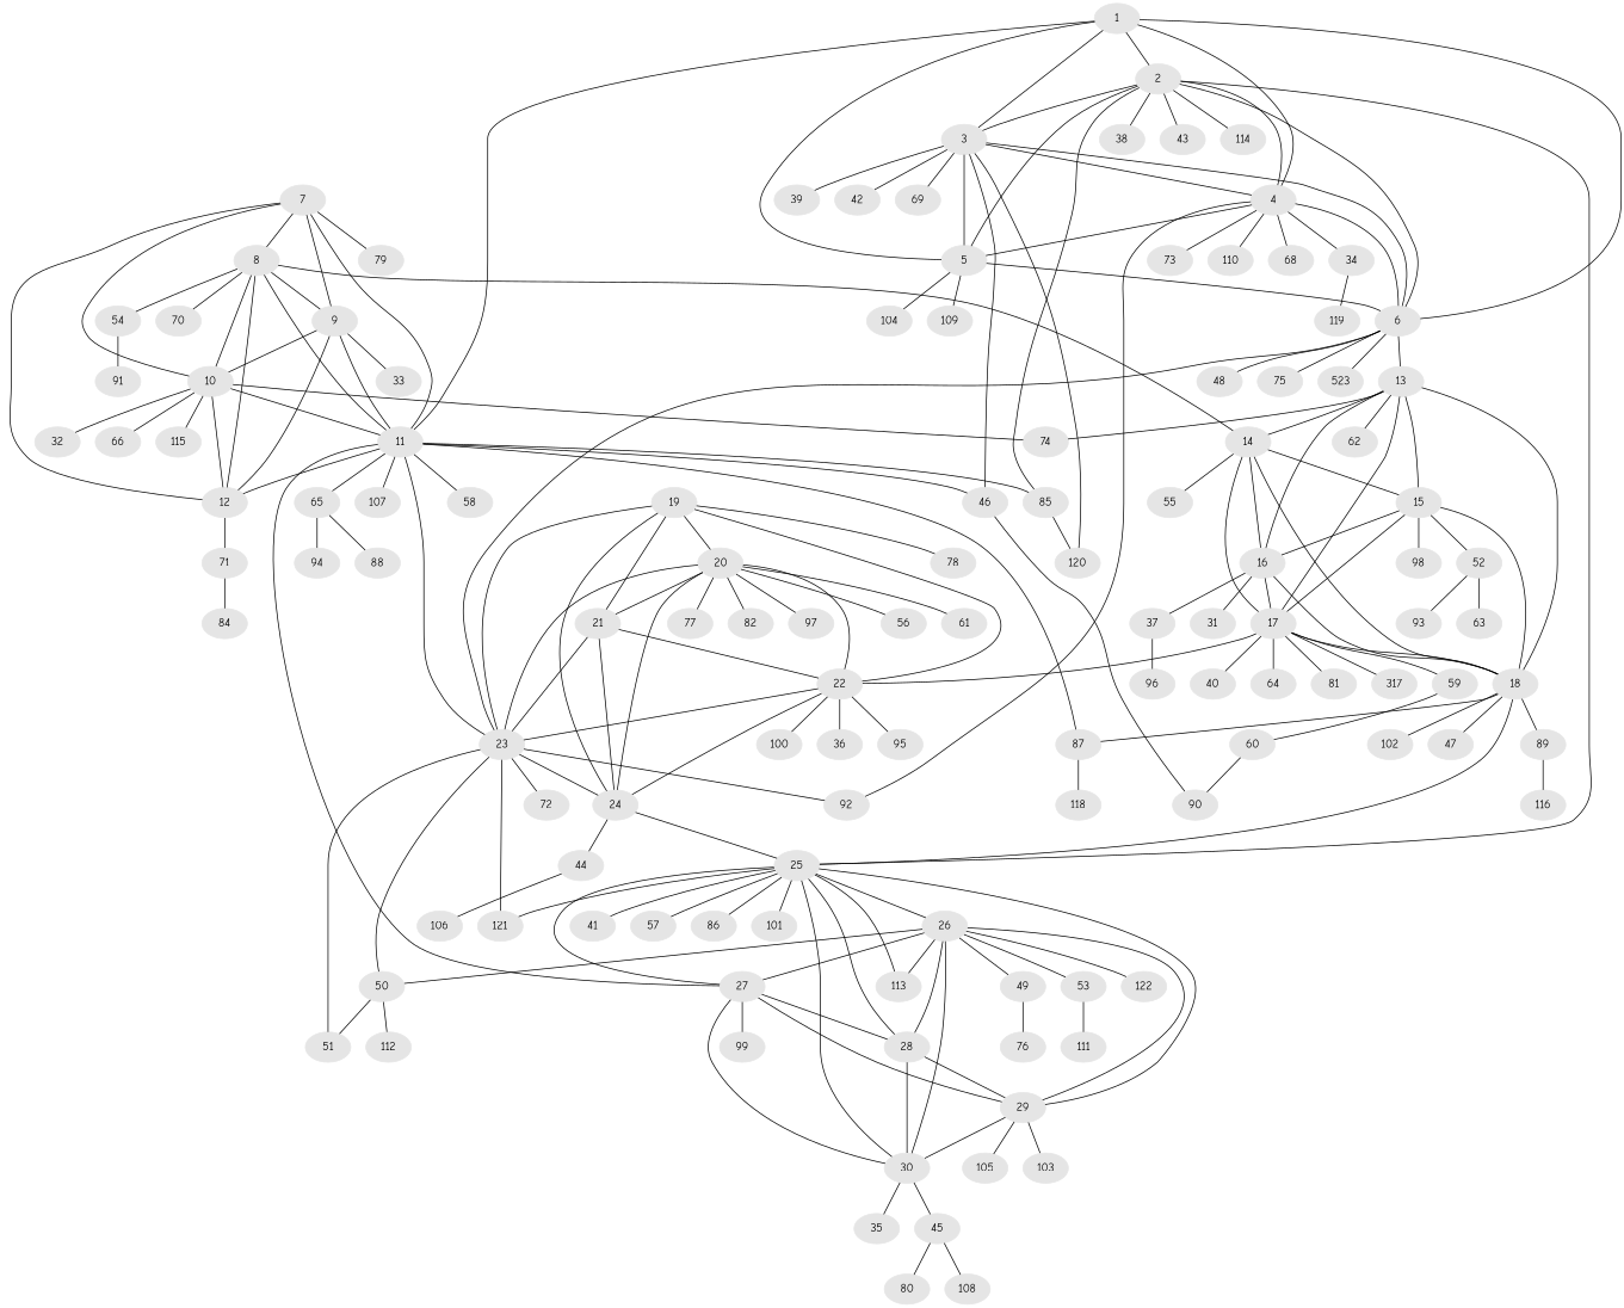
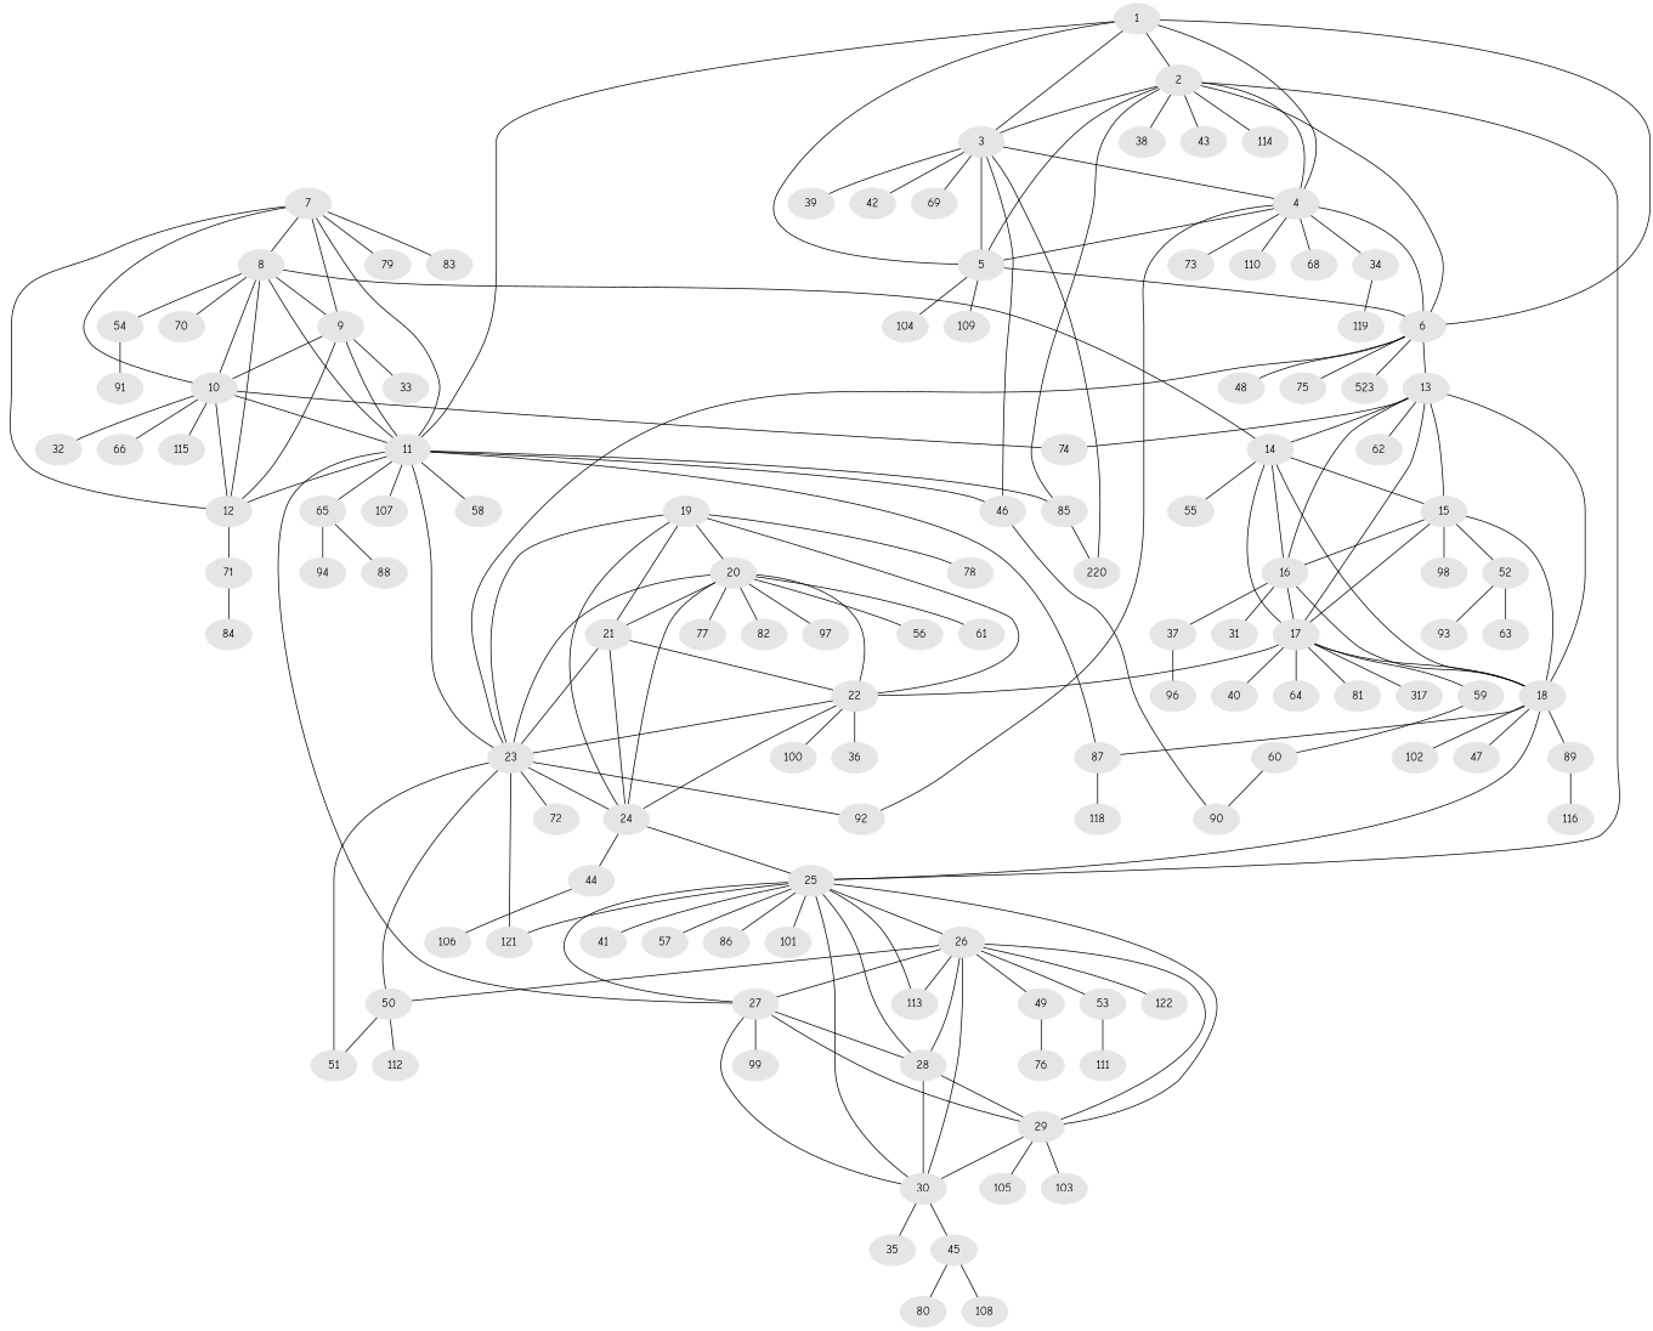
  graph {
    fontname="Comic Neue"
    node [color=gray90 fontname="Comic Neue" style=filled]
    edge [fontname="Comic Neue"]
    1
    2
    3
    4
    5
    6
    11
    25
    38
    43
    85
    114
    39
    42
    46
    69
-   120
+   120 [label=220]
    34
    68
    73
    92
    110
    104
    109
    13
    23
    48
    75
    n29 [label=523]
    12
    27
    58
    65
    87
    107
    121
    26
    28
    29
    30
    41
    57
    86
    101
    113
    90
    119
    14
    74
    15
    16
    17
    18
    62
    24
    50
    51
    72
    7
    8
    9
    10
    79
+   83
    54
    70
    33
    32
    66
    115
    71
    55
    91
    99
    88
    94
    118
    84
    52
    98
    31
    37
    22
    40
    59
    64
    81
    n88 [label=317]
    47
    89
    102
    63
    93
    96
    36
-   95
    100
    60
    116
    19
    20
    21
    78
    56
    61
    77
    82
    97
    44
    112
    106
    49
    53
    122
    103
    105
    35
    45
    76
    111
    80
    108
    1 -- 2
    1 -- 3
    1 -- 4
    1 -- 5
    1 -- 6
    1 -- 11
    2 -- 3
    2 -- 4
    2 -- 5
    2 -- 6
    2 -- 25
    2 -- 38
    2 -- 43
    2 -- 85
    2 -- 114
    3 -- 4
    3 -- 5
-   3 -- 6
    3 -- 39
    3 -- 42
    3 -- 46
    3 -- 69
    3 -- 120
    4 -- 5
    4 -- 6
    4 -- 34
    4 -- 68
    4 -- 73
    4 -- 92
    4 -- 110
    5 -- 6
    5 -- 104
    5 -- 109
    6 -- 13
    6 -- 23
    6 -- 48
    6 -- 75
    6 -- n29
    11 -- 85
    11 -- 46
    11 -- 23
    11 -- 12
    11 -- 27
    11 -- 58
    11 -- 65
    11 -- 87
    11 -- 107
    25 -- 27
    25 -- 121
    25 -- 26
    25 -- 28
    25 -- 29
    25 -- 30
    25 -- 41
    25 -- 57
    25 -- 86
    25 -- 101
    25 -- 113
    85 -- 120
    46 -- 90
    34 -- 119
    13 -- 14
    13 -- 74
    13 -- 15
    13 -- 16
    13 -- 17
    13 -- 18
    13 -- 62
    23 -- 92
    23 -- 121
    23 -- 24
    23 -- 50
    23 -- 51
    23 -- 72
    12 -- 71
    27 -- 28
    27 -- 29
    27 -- 30
    27 -- 99
    65 -- 88
    65 -- 94
    87 -- 118
    26 -- 27
    26 -- 28
    26 -- 29
    26 -- 30
    26 -- 113
    26 -- 50
    26 -- 49
    26 -- 53
    26 -- 122
    28 -- 29
    28 -- 30
    29 -- 30
    29 -- 103
    29 -- 105
    30 -- 35
    30 -- 45
    14 -- 15
    14 -- 16
    14 -- 17
    14 -- 18
    14 -- 55
    15 -- 16
    15 -- 17
    15 -- 18
    15 -- 52
    15 -- 98
    16 -- 17
    16 -- 18
    16 -- 31
    16 -- 37
    17 -- 18
    17 -- 22
    17 -- 40
    17 -- 59
    17 -- 64
    17 -- 81
    17 -- n88
    18 -- 25
    18 -- 87
    18 -- 47
    18 -- 89
    18 -- 102
    24 -- 25
    24 -- 44
    50 -- 51
    50 -- 112
    7 -- 11
    7 -- 12
    7 -- 8
    7 -- 9
    7 -- 10
    7 -- 79
+   7 -- 83
    8 -- 11
    8 -- 12
    8 -- 14
    8 -- 9
    8 -- 10
    8 -- 54
    8 -- 70
    9 -- 11
    9 -- 12
    9 -- 10
    9 -- 33
    10 -- 11
    10 -- 12
    10 -- 74
    10 -- 32
    10 -- 66
    10 -- 115
    54 -- 91
    71 -- 84
    52 -- 63
    52 -- 93
    37 -- 96
    22 -- 23
    22 -- 24
    22 -- 36
-   22 -- 95
    22 -- 100
    59 -- 60
    89 -- 116
    60 -- 90
    19 -- 23
    19 -- 24
    19 -- 22
    19 -- 20
    19 -- 21
    19 -- 78
    20 -- 23
    20 -- 24
    20 -- 22
    20 -- 21
    20 -- 56
    20 -- 61
    20 -- 77
    20 -- 82
    20 -- 97
    21 -- 23
    21 -- 24
    21 -- 22
    44 -- 106
    49 -- 76
    53 -- 111
    45 -- 80
    45 -- 108
  }
